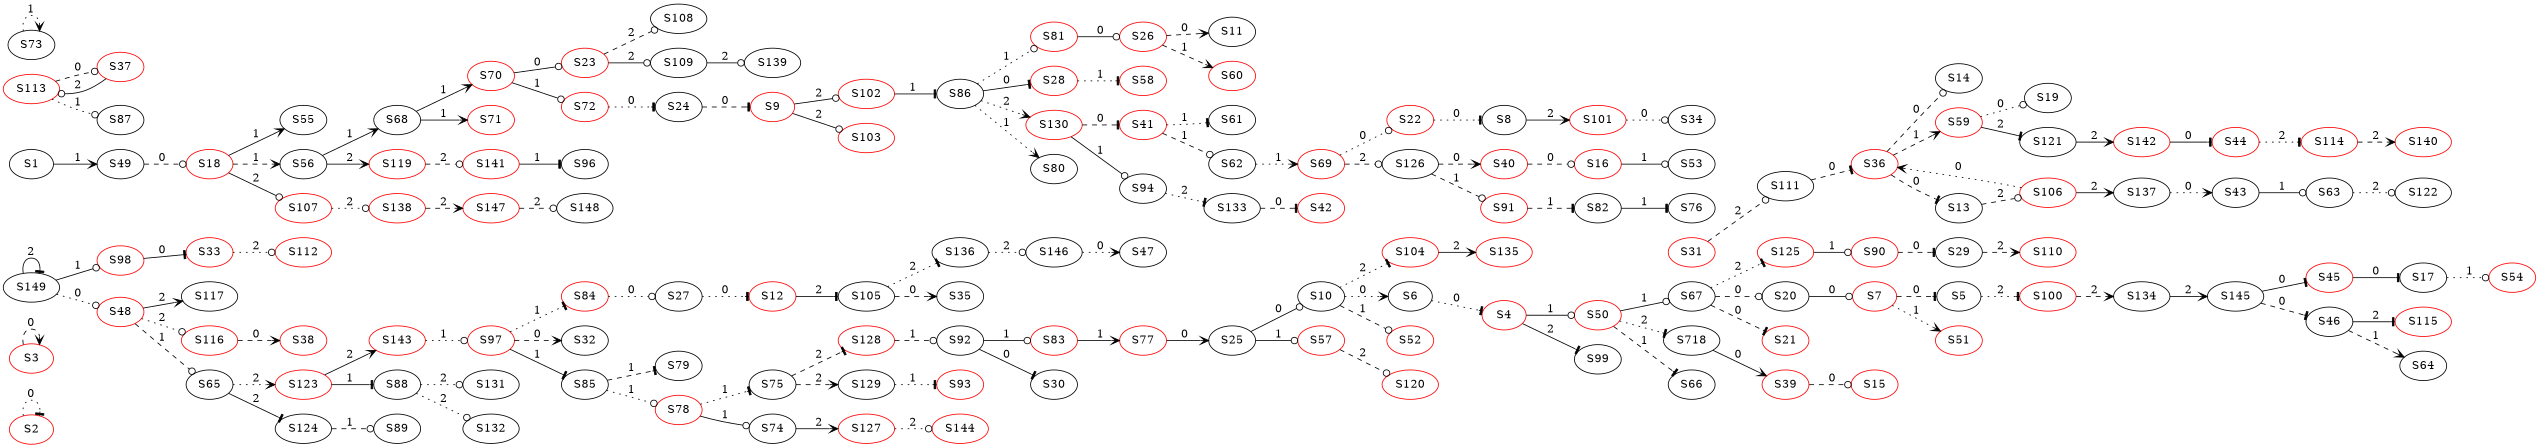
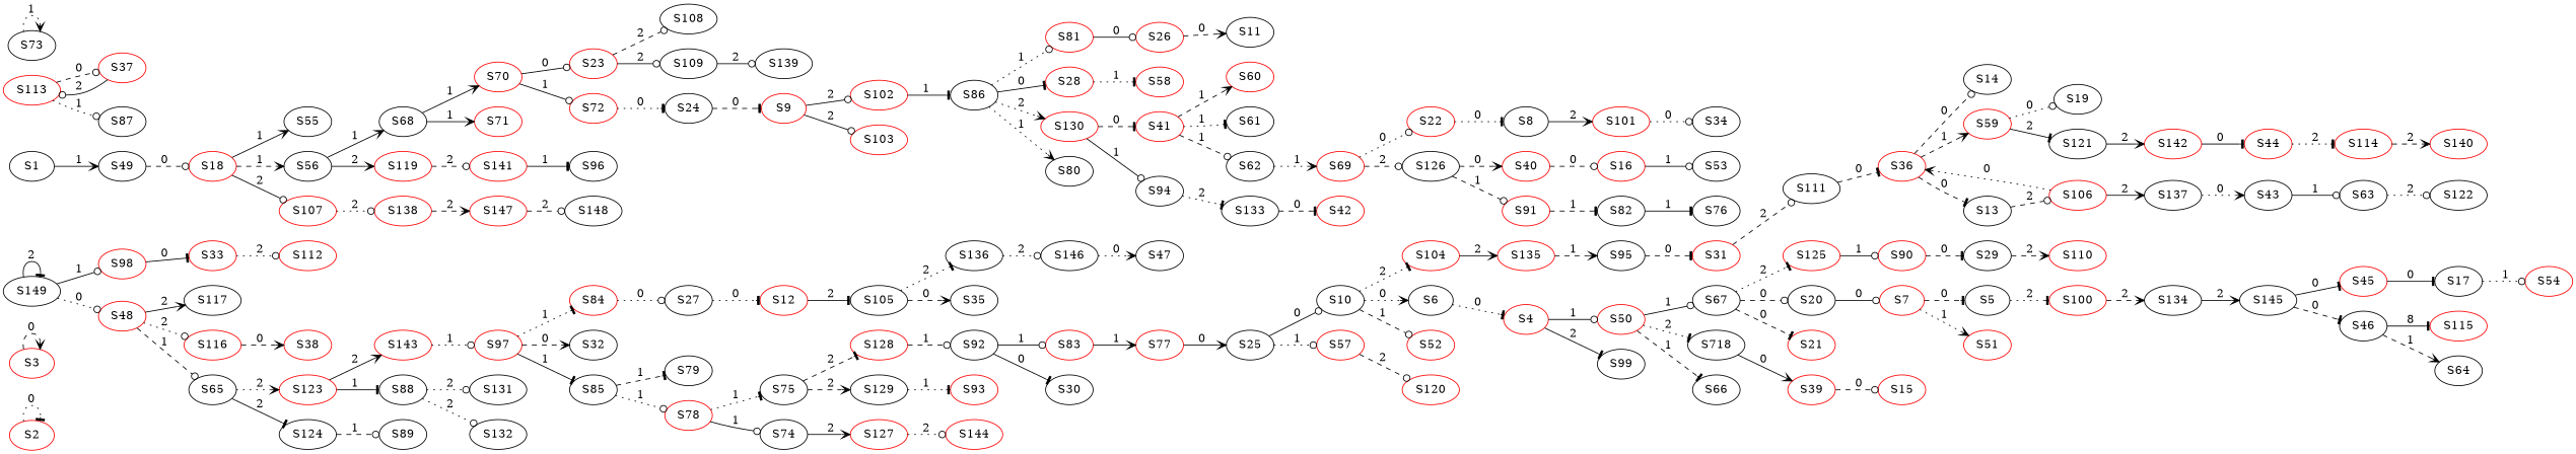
  strict digraph {
    rankdir=LR
    node [color=red]
    edge [arrowhead=odot style=solid]
    S2
    S3
    S6 [color=black]
    S4
    S50
    S99 [color=black]
    S67 [color=black]
    n8 [color=black label=S718]
    S66 [color=black]
    S5 [color=black]
    S7
    S51
    S100
    S134 [color=black]
    S10 [color=black]
    S52
    S104
    S135
    S20 [color=black]
    S8 [color=black]
    S22
    S101
    S34 [color=black]
    S24 [color=black]
    S9
    S102
    S103
    S86 [color=black]
    S25 [color=black]
    S57
    S120
    S11 [color=black]
    S26
    S27 [color=black]
    S12
    S105 [color=black]
    S35 [color=black]
    S136 [color=black]
    S13 [color=black]
    S36
    S14 [color=black]
    S59
    S106
    S19 [color=black]
    S121 [color=black]
    S137 [color=black]
    S39
    S15
    S40
    S16
    S53 [color=black]
    S17 [color=black]
    S45
    S54
    S49 [color=black]
    S18
    S55 [color=black]
    S56 [color=black]
    S107
    S68 [color=black]
    S119
    S138
    S142
    S21
    S125
    S90
    S69
    S126 [color=black]
    S91
    S70
    S23
    S72
    S108 [color=black]
    S109 [color=black]
    S139 [color=black]
    S77
    S81
    S84
    S28
    S130
    S80 [color=black]
    S58
    S41
    S94 [color=black]
    S29 [color=black]
    S110
    S92 [color=black]
    S30 [color=black]
    S83
+   S95 [color=black]
    S31
    S111 [color=black]
    S97
    S32 [color=black]
    S85 [color=black]
    S78
    S79 [color=black]
    S98
    S33
    S112
    S146 [color=black]
    S43 [color=black]
    S113
    S37
    S87 [color=black]
    S116
    S38
    S82 [color=black]
    S60
    S61 [color=black]
    S62 [color=black]
    S133 [color=black]
    S42
    S63 [color=black]
    S122 [color=black]
    S44
    S114
    S140
    S145 [color=black]
    S46 [color=black]
    S64 [color=black]
    S115
    S47 [color=black]
    S149 [color=black]
    S48
    S65 [color=black]
    S117 [color=black]
    S123
    S124 [color=black]
    S1 [color=black]
    S71
    S141
    S88 [color=black]
    S143
    S89 [color=black]
    S73 [color=black]
    S74 [color=black]
    S75 [color=black]
    S127
    S128
    S129 [color=black]
    S144
    S93
    S76 [color=black]
    S131 [color=black]
    S132 [color=black]
    S96 [color=black]
    S147
    S148 [color=black]
    S2 -> S2 [arrowhead=tee label=0 style=dotted]
    S3 -> S3 [arrowhead=vee label=0 style=dashed]
    S6 -> S4 [arrowhead=tee label=0 style=dotted]
    S4 -> S50 [label=1]
    S4 -> S99 [arrowhead=tee label=2]
    S50 -> S67 [label=1]
    S50 -> n8 [arrowhead=tee label=2 style=dotted]
    S50 -> S66 [arrowhead=tee label=1 style=dashed]
    S67 -> S20 [label=0 style=dashed]
    S67 -> S21 [arrowhead=tee label=0 style=dashed]
    S67 -> S125 [arrowhead=tee label=2 style=dotted]
    n8 -> S39 [arrowhead=vee label=0]
    S5 -> S100 [arrowhead=tee label=2 style=dotted]
    S7 -> S5 [arrowhead=tee label=0 style=dashed]
    S7 -> S51 [arrowhead=vee label=1 style=dotted]
    S100 -> S134 [arrowhead=vee label=2 style=dashed]
    S134 -> S145 [arrowhead=vee label=2]
    S10 -> S6 [arrowhead=vee label=0 style=dotted]
    S10 -> S52 [label=1 style=dashed]
    S10 -> S104 [arrowhead=tee label=2 style=dotted]
    S104 -> S135 [arrowhead=vee label=2]
+   S135 -> S95 [arrowhead=vee label=1 style=dashed]
    S20 -> S7 [label=0]
    S8 -> S101 [arrowhead=vee label=2]
    S22 -> S8 [arrowhead=tee label=0 style=dotted]
    S101 -> S34 [label=0 style=dotted]
    S24 -> S9 [arrowhead=tee label=0 style=dashed]
    S9 -> S102 [label=2]
    S9 -> S103 [label=2]
    S102 -> S86 [arrowhead=tee label=1]
    S86 -> S81 [label=1 style=dotted]
    S86 -> S28 [arrowhead=tee label=0]
    S86 -> S130 [arrowhead=vee label=2 style=dotted]
    S86 -> S80 [arrowhead=vee label=1 style=dotted]
    S25 -> S10 [label=0]
-   S25 -> S57 [label=1]
+   S25 -> S57 [label=1 style=dotted]
    S57 -> S120 [label=2 style=dashed]
    S26 -> S11 [arrowhead=vee label=0 style=dashed]
    S27 -> S12 [arrowhead=tee label=0 style=dotted]
    S12 -> S105 [arrowhead=tee label=2]
    S105 -> S35 [arrowhead=vee label=0 style=dashed]
    S105 -> S136 [arrowhead=tee label=2 style=dotted]
    S136 -> S146 [label=2 style=dotted]
    S13 -> S106 [label=2 style=dashed]
    S36 -> S13 [arrowhead=tee label=0 style=dashed]
    S36 -> S14 [label=0 style=dashed]
    S36 -> S59 [arrowhead=vee label=1 style=dashed]
    S59 -> S19 [label=0 style=dotted]
    S59 -> S121 [arrowhead=tee label=2]
    S106 -> S36 [arrowhead=vee label=0 style=dotted]
    S106 -> S137 [arrowhead=vee label=2]
    S121 -> S142 [arrowhead=vee label=2]
    S137 -> S43 [arrowhead=vee label=0 style=dotted]
    S39 -> S15 [label=0 style=dashed]
    S40 -> S16 [label=0 style=dashed]
    S16 -> S53 [label=1]
    S17 -> S54 [label=1 style=dotted]
    S45 -> S17 [arrowhead=tee label=0]
    S49 -> S18 [label=0 style=dashed]
    S18 -> S55 [arrowhead=vee label=1]
    S18 -> S56 [arrowhead=vee label=1 style=dashed]
    S18 -> S107 [label=2]
    S56 -> S68 [arrowhead=vee label=1]
    S56 -> S119 [arrowhead=vee label=2]
    S107 -> S138 [label=2 style=dotted]
    S68 -> S70 [arrowhead=vee label=1]
    S68 -> S71 [arrowhead=vee label=1]
    S119 -> S141 [label=2 style=dashed]
    S138 -> S147 [arrowhead=vee label=2 style=dashed]
    S142 -> S44 [arrowhead=tee label=0]
    S125 -> S90 [label=1]
    S90 -> S29 [arrowhead=tee label=0 style=dashed]
    S69 -> S22 [label=0 style=dotted]
    S69 -> S126 [label=2 style=dashed]
    S126 -> S40 [arrowhead=vee label=0 style=dashed]
    S126 -> S91 [label=1 style=dashed]
    S91 -> S82 [arrowhead=tee label=1 style=dashed]
    S70 -> S23 [label=0]
    S70 -> S72 [label=1]
    S23 -> S108 [label=2 style=dashed]
    S23 -> S109 [label=2]
    S72 -> S24 [arrowhead=tee label=0 style=dotted]
    S109 -> S139 [label=2]
    S77 -> S25 [arrowhead=vee label=0]
    S81 -> S26 [label=0]
    S84 -> S27 [label=0 style=dotted]
    S28 -> S58 [arrowhead=tee label=1 style=dotted]
    S130 -> S41 [arrowhead=tee label=0 style=dashed]
    S130 -> S94 [label=1]
-   S26 -> S60 [arrowhead=vee label=1 style=dashed]
+   S41 -> S60 [arrowhead=vee label=1 style=dashed]
    S41 -> S61 [arrowhead=tee label=1 style=dotted]
    S41 -> S62 [label=1 style=dashed]
    S94 -> S133 [arrowhead=tee label=2 style=dotted]
    S29 -> S110 [arrowhead=vee label=2 style=dashed]
    S92 -> S30 [arrowhead=tee label=0]
    S92 -> S83 [label=1]
    S83 -> S77 [arrowhead=vee label=1]
+   S95 -> S31 [arrowhead=tee label=0 style=dashed]
    S31 -> S111 [label=2 style=dashed]
    S111 -> S36 [arrowhead=tee label=0 style=dashed]
    S97 -> S84 [arrowhead=tee label=1 style=dotted]
    S97 -> S32 [arrowhead=vee label=0 style=dashed]
    S97 -> S85 [arrowhead=tee label=1]
    S85 -> S78 [label=1 style=dotted]
    S85 -> S79 [arrowhead=tee label=1 style=dashed]
    S78 -> S74 [label=1]
    S78 -> S75 [arrowhead=tee label=1 style=dotted]
    S98 -> S33 [arrowhead=tee label=0]
    S33 -> S112 [label=2 style=dotted]
    S146 -> S47 [arrowhead=vee label=0 style=dotted]
    S43 -> S63 [label=1]
    S113 -> S37 [label=0 style=dashed]
    S113 -> S87 [label=1 style=dotted]
    S37 -> S113 [label=2]
    S116 -> S38 [arrowhead=vee label=0 style=dashed]
    S82 -> S76 [arrowhead=tee label=1]
    S62 -> S69 [arrowhead=vee label=1 style=dotted]
    S133 -> S42 [arrowhead=tee label=0 style=dashed]
    S63 -> S122 [label=2 style=dotted]
    S44 -> S114 [arrowhead=tee label=2 style=dotted]
    S114 -> S140 [arrowhead=vee label=2 style=dashed]
    S145 -> S45 [arrowhead=tee label=0]
    S145 -> S46 [arrowhead=tee label=0 style=dashed]
    S46 -> S64 [arrowhead=vee label=1 style=dashed]
-   S46 -> S115 [arrowhead=tee label=2]
+   S46 -> S115 [arrowhead=tee label=8]
    S149 -> S98 [label=1]
    S149 -> S149 [arrowhead=tee label=2]
    S149 -> S48 [label=0 style=dotted]
    S48 -> S116 [label=2 style=dotted]
    S48 -> S65 [label=1 style=dashed]
    S48 -> S117 [arrowhead=vee label=2]
    S65 -> S123 [arrowhead=vee label=2 style=dotted]
    S65 -> S124 [arrowhead=tee label=2]
    S123 -> S88 [arrowhead=tee label=1]
    S123 -> S143 [arrowhead=vee label=2]
    S124 -> S89 [label=1 style=dashed]
    S1 -> S49 [arrowhead=vee label=1]
    S141 -> S96 [arrowhead=tee label=1]
    S88 -> S131 [label=2 style=dotted]
    S88 -> S132 [label=2 style=dotted]
    S143 -> S97 [label=1 style=dotted]
    S73 -> S73 [arrowhead=vee label=1 style=dotted]
    S74 -> S127 [arrowhead=vee label=2]
    S75 -> S128 [arrowhead=tee label=2 style=dashed]
    S75 -> S129 [arrowhead=vee label=2 style=dashed]
    S127 -> S144 [label=2 style=dotted]
    S128 -> S92 [label=1 style=dashed]
    S129 -> S93 [arrowhead=tee label=1 style=dotted]
    S147 -> S148 [label=2 style=dashed]
  }
